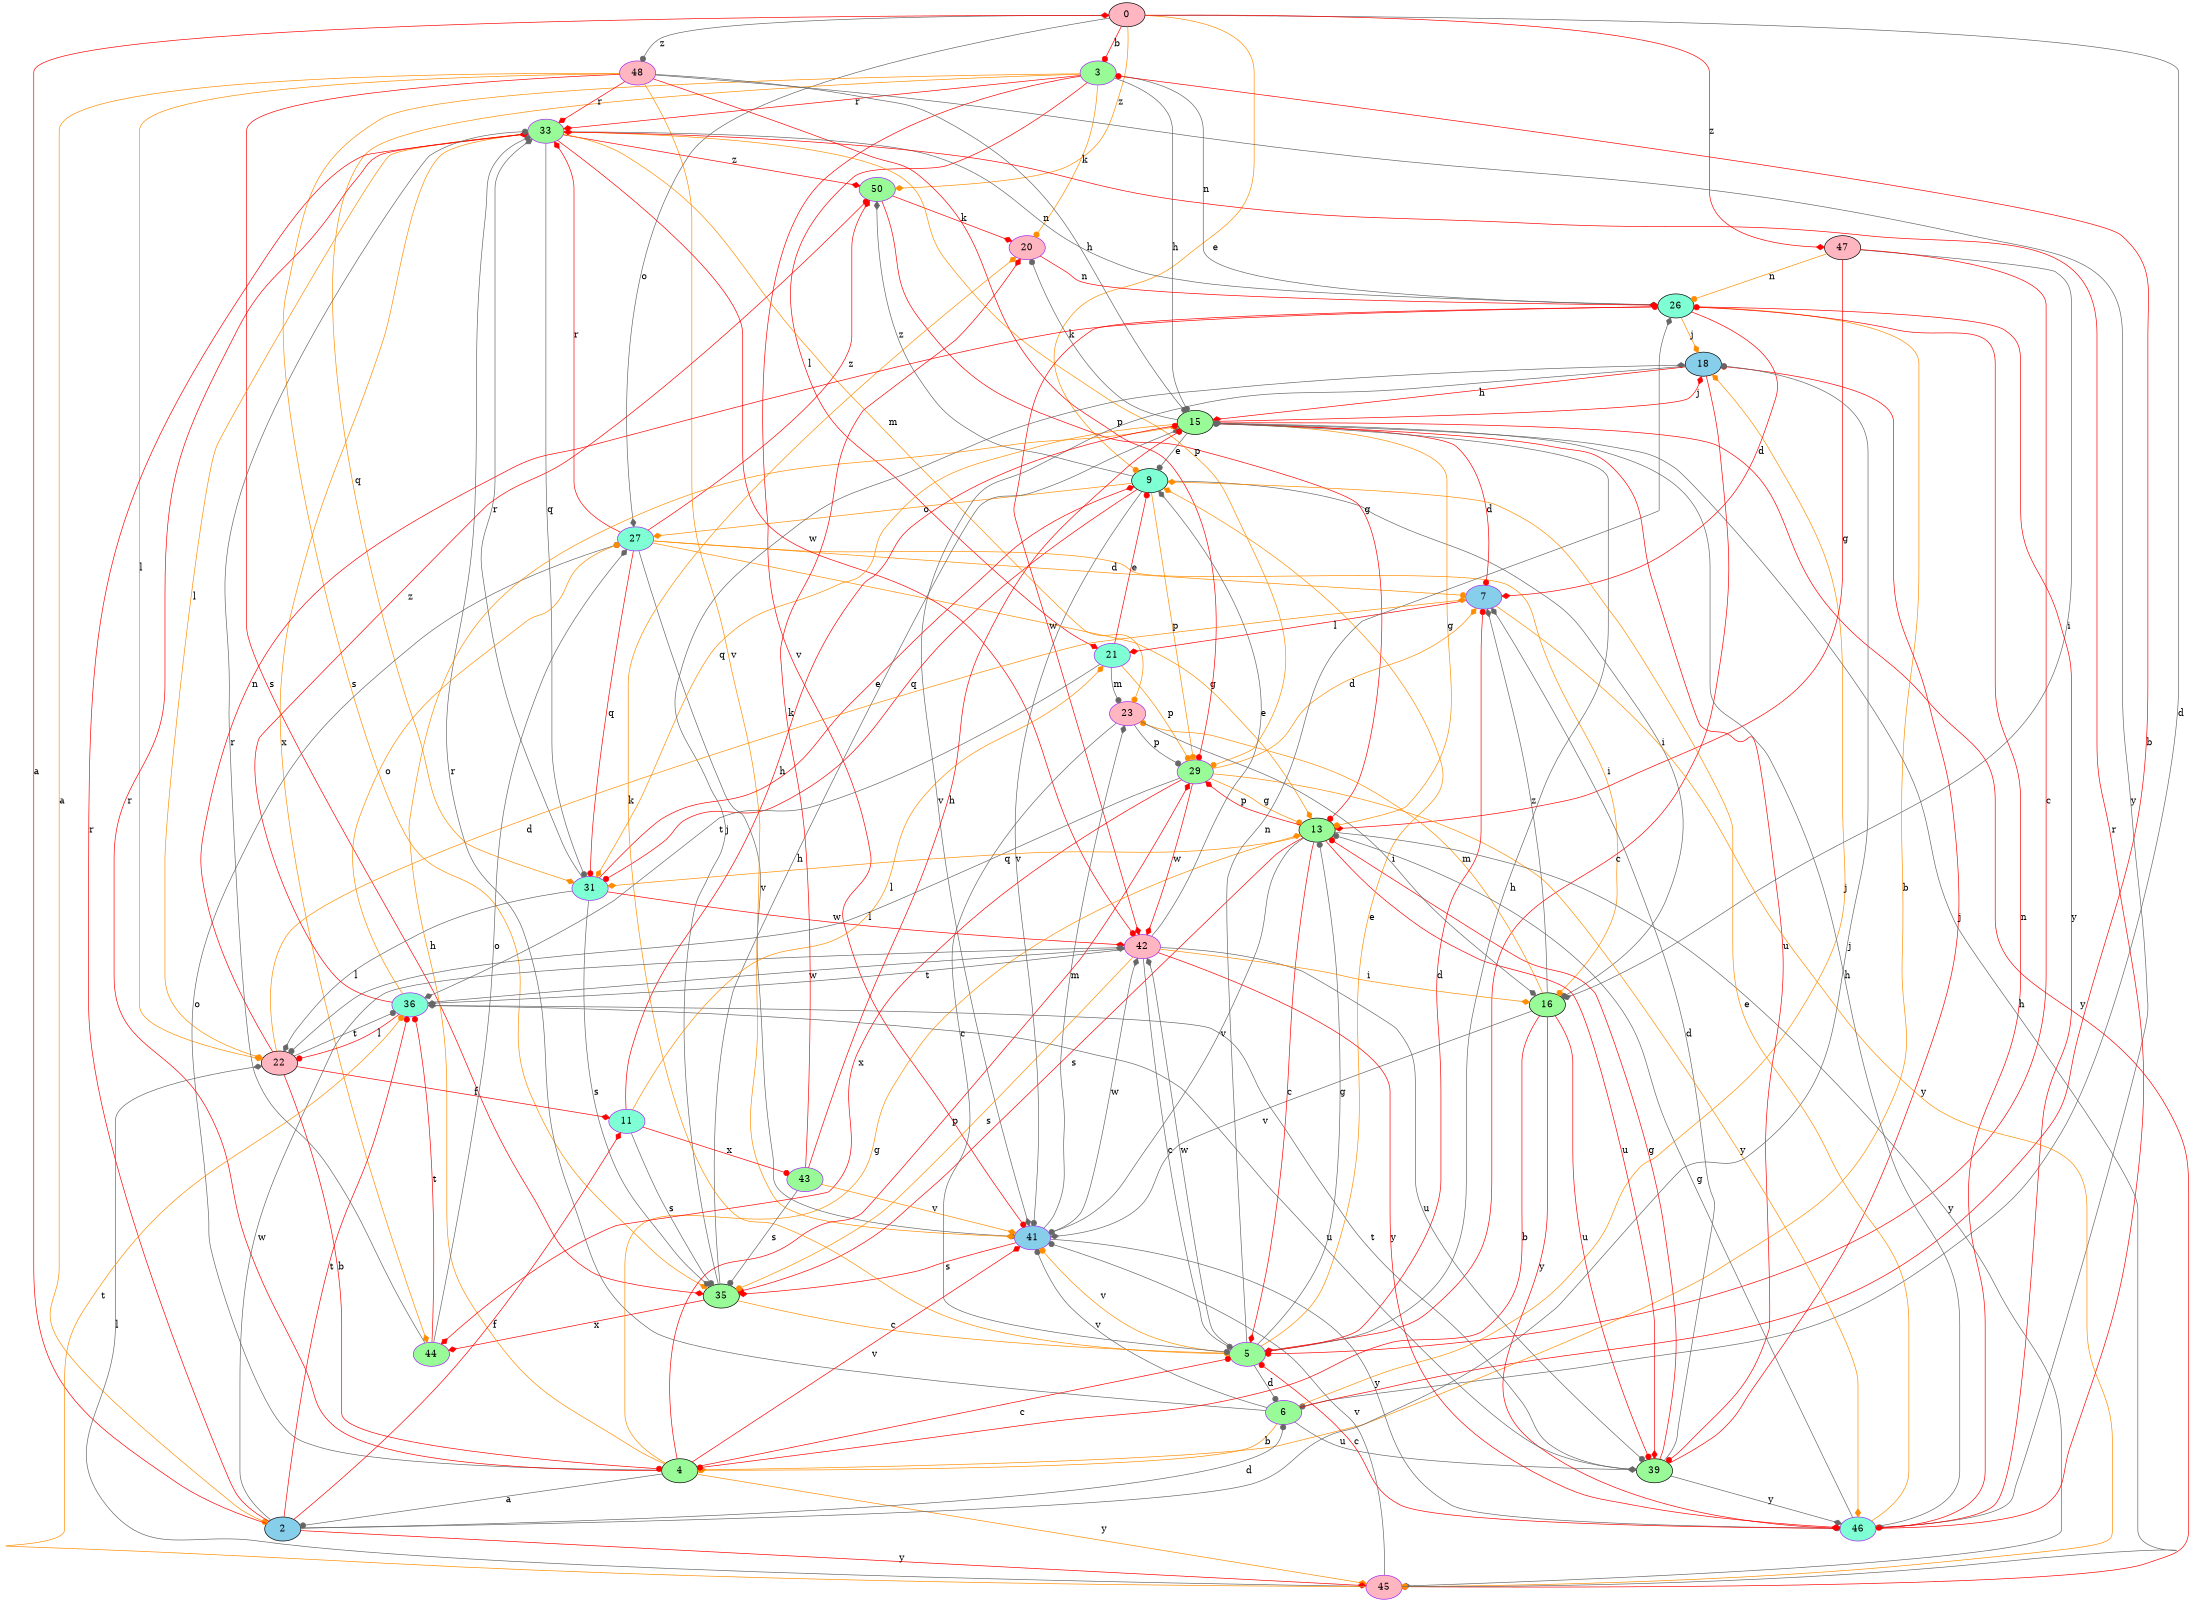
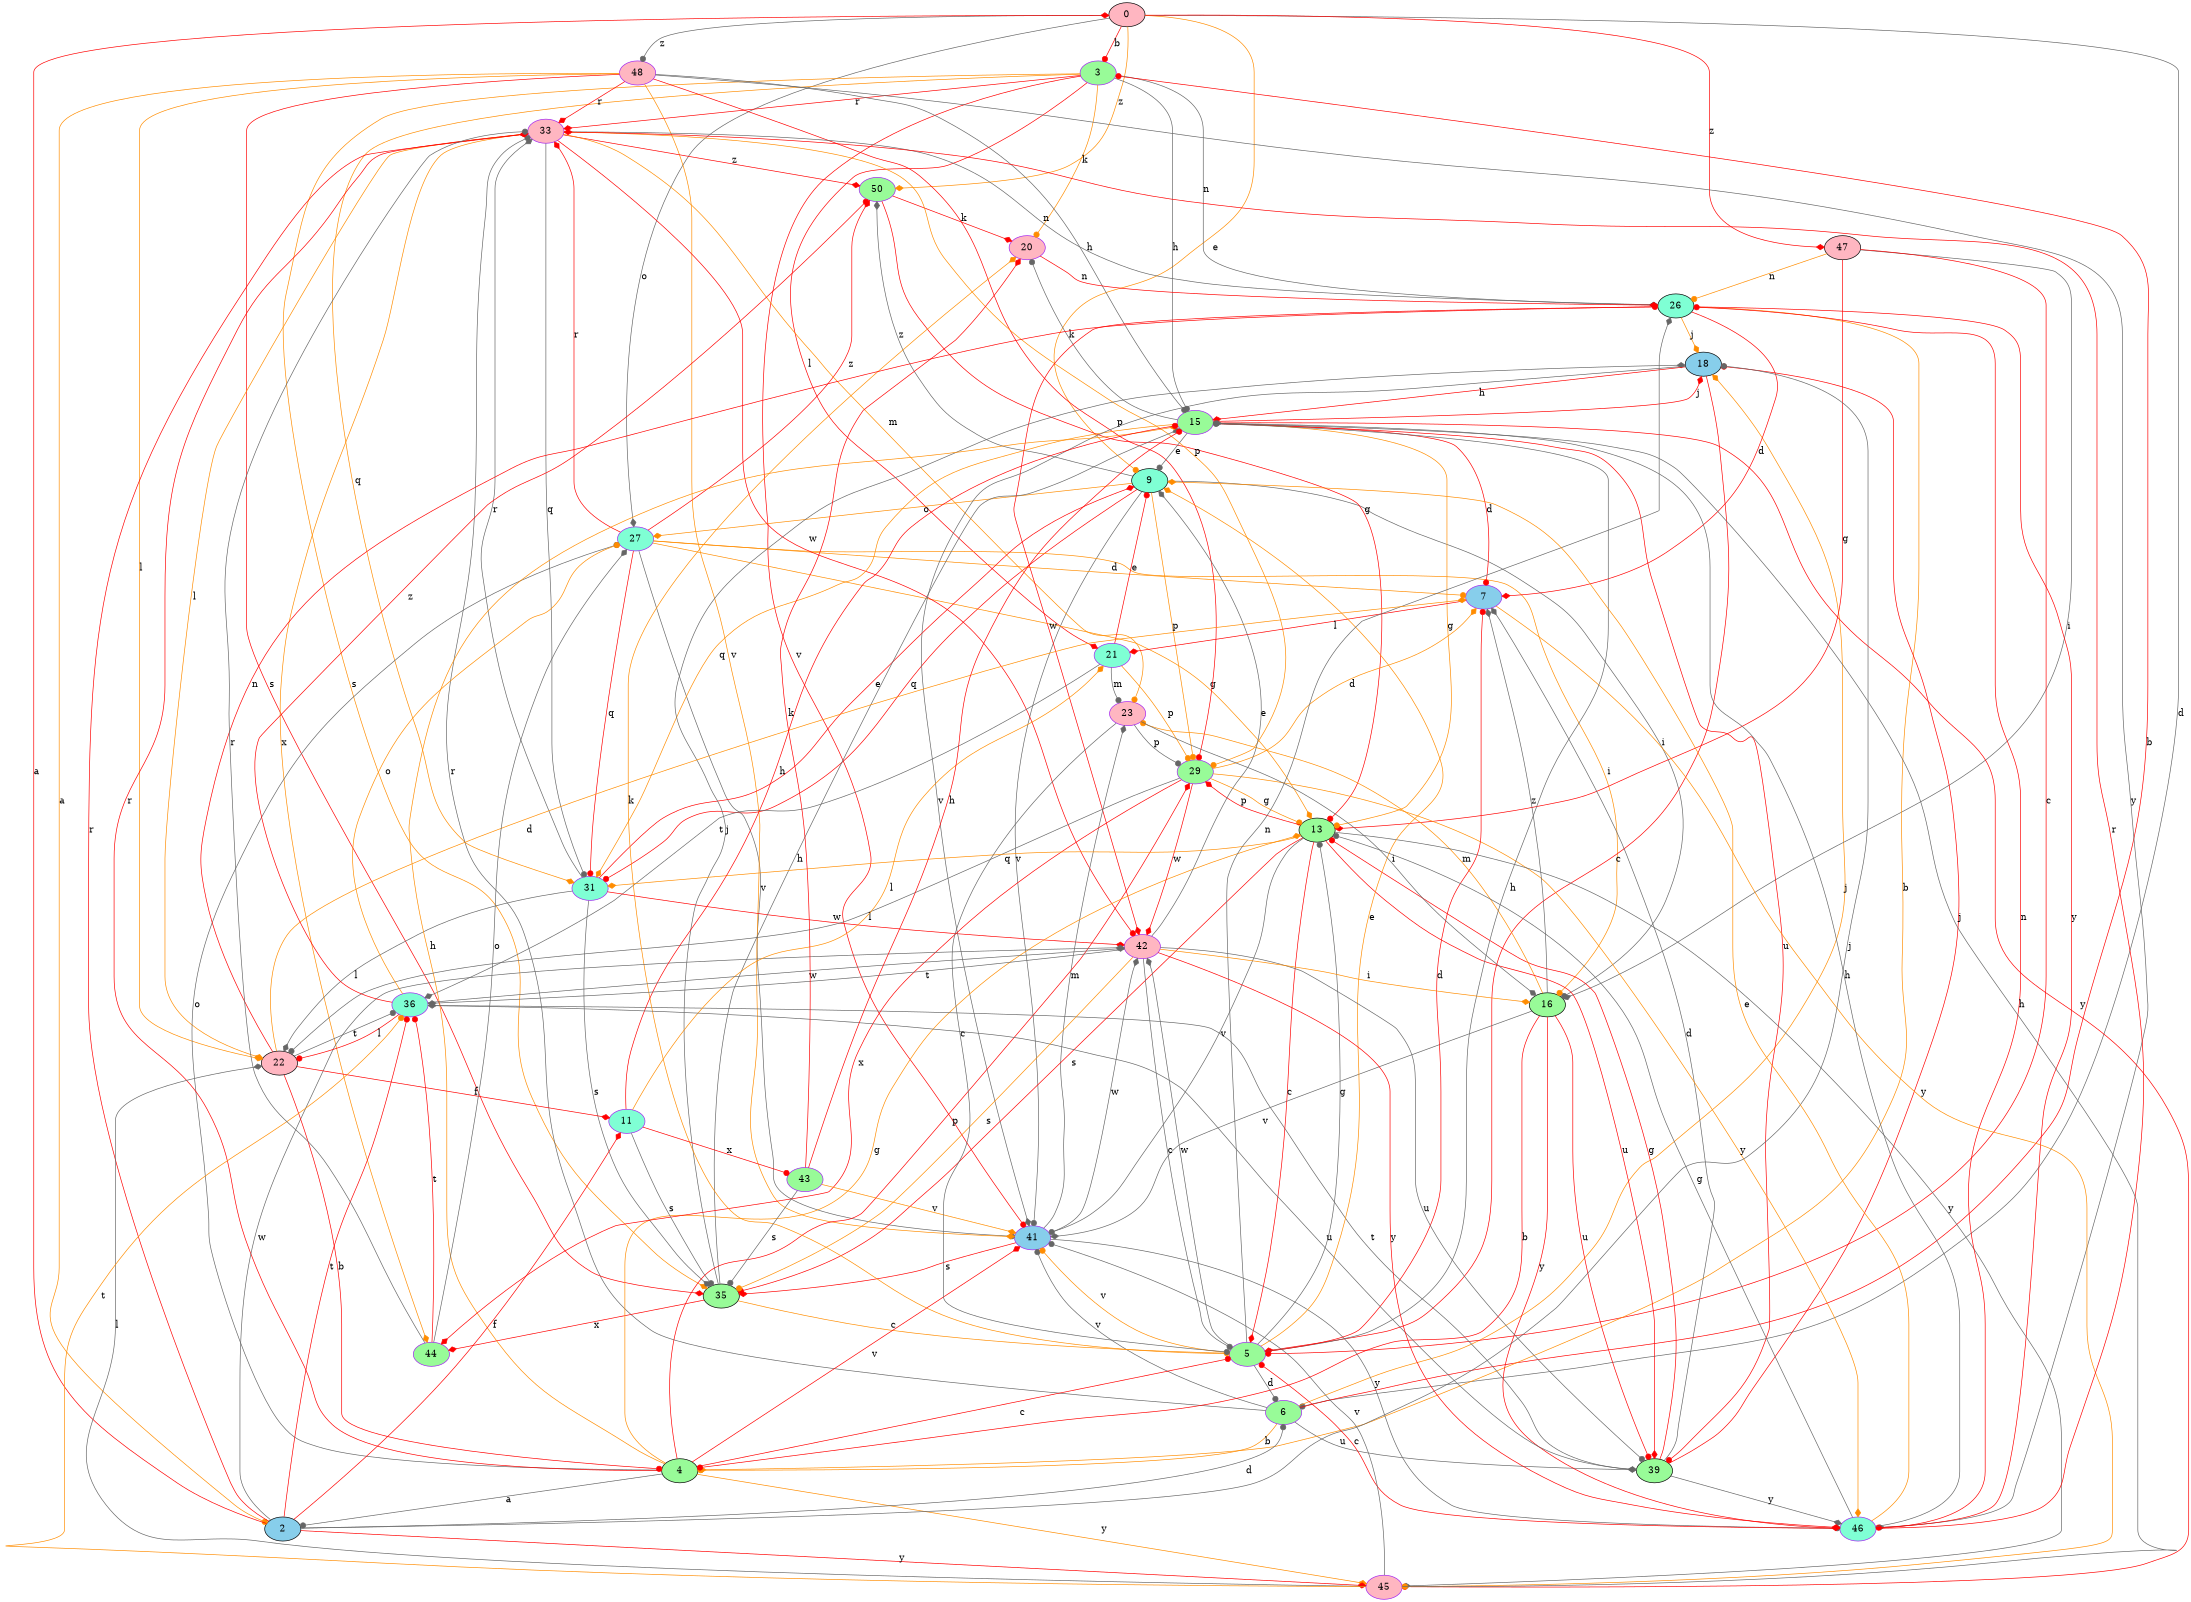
  strict digraph {
    node [color=purple fillcolor=palegreen style=filled]
    edge [arrowhead=diamond color=red]
    0 [color=black fillcolor=lightpink]
    3
    6
    9 [color=black fillcolor=aquamarine]
    27 [fillcolor=aquamarine]
    47 [color=black fillcolor=lightpink]
    48 [fillcolor=lightpink]
    50
-   33
-   15 [color=black]
+   33 [fillcolor=lightpink]
+   15
    20 [fillcolor=lightpink]
    21 [fillcolor=aquamarine]
    26 [color=black fillcolor=aquamarine]
    31 [fillcolor=aquamarine]
    35 [color=black]
    41 [fillcolor=skyblue]
    18 [color=black fillcolor=skyblue]
    4 [color=black]
    39 [color=black]
    29
    16 [color=black]
    13 [color=black]
    7 [fillcolor=skyblue]
    5
    2 [color=black fillcolor=skyblue]
    46 [fillcolor=aquamarine]
    22 [color=black fillcolor=lightpink]
    11 [fillcolor=aquamarine]
    36 [fillcolor=aquamarine]
    42 [fillcolor=lightpink]
    45 [fillcolor=lightpink]
    43
    23 [fillcolor=lightpink]
    44
    0 -> 3 [arrowhead=dot label=b]
    0 -> 6 [arrowhead=dot color=gray40 label=d]
    0 -> 9 [arrowhead=dot color=darkorange label=e]
    0 -> 27 [color=gray40 label=o]
    0 -> 47 [label=z]
    0 -> 48 [arrowhead=dot color=gray40 label=z]
    0 -> 50 [color=darkorange label=z]
    3 -> 33 [label=r]
    3 -> 15 [arrowhead=dot color=gray40 label=h]
    3 -> 20 [arrowhead=dot color=darkorange label=k]
    3 -> 21 [label=l]
    3 -> 26 [color=gray40 label=n]
    3 -> 31 [color=darkorange label=q]
    3 -> 35 [color=darkorange label=s]
    3 -> 41 [arrowhead=dot label=v]
    6 -> 3 [arrowhead=dot label=b]
    6 -> 33 [arrowhead=dot color=gray40 label=r]
    6 -> 41 [arrowhead=dot color=gray40 label=v]
    6 -> 18 [color=darkorange label=j]
    6 -> 4 [arrowhead=dot color=darkorange label=b]
    6 -> 39 [color=gray40 label=u]
    9 -> 27 [color=darkorange label=o]
    9 -> 50 [color=gray40 label=z]
    9 -> 31 [arrowhead=dot label=q]
    9 -> 41 [arrowhead=dot color=gray40 label=v]
    9 -> 29 [arrowhead=dot color=darkorange label=p]
    9 -> 16 [arrowhead=dot color=gray40 label=i]
    27 -> 50 [label=z]
    27 -> 33 [label=r]
    27 -> 31 [arrowhead=dot label=q]
    27 -> 41 [arrowhead=dot color=gray40 label=v]
    27 -> 16 [arrowhead=dot color=darkorange label=i]
    27 -> 13 [color=darkorange label=g]
    27 -> 7 [arrowhead=dot color=darkorange label=d]
    47 -> 26 [arrowhead=dot color=darkorange label=n]
    47 -> 16 [color=gray40 label=i]
    47 -> 13 [label=g]
    47 -> 5 [arrowhead=dot label=c]
    48 -> 33 [label=r]
    48 -> 15 [arrowhead=dot color=gray40 label=h]
    48 -> 35 [label=s]
    48 -> 41 [color=darkorange label=v]
    48 -> 29 [arrowhead=dot label=p]
    48 -> 2 [arrowhead=dot color=darkorange label=a]
    48 -> 46 [color=gray40 label=y]
    48 -> 22 [color=darkorange label=l]
    50 -> 20 [label=k]
    50 -> 13 [arrowhead=dot label=g]
    33 -> 50 [label=z]
    33 -> 26 [color=gray40 label=n]
    33 -> 31 [arrowhead=dot color=gray40 label=q]
    33 -> 29 [arrowhead=dot color=darkorange label=p]
    33 -> 22 [color=darkorange label=l]
    33 -> 42 [arrowhead=dot label=w]
    33 -> 23 [arrowhead=dot color=darkorange label=m]
    33 -> 44 [color=darkorange label=x]
    15 -> 9 [arrowhead=dot color=gray40 label=e]
    15 -> 20 [arrowhead=dot color=gray40 label=k]
    15 -> 31 [color=darkorange label=q]
    15 -> 18 [label=j]
    15 -> 39 [arrowhead=dot label=u]
    15 -> 13 [arrowhead=dot color=darkorange label=g]
    15 -> 7 [arrowhead=dot label=d]
    15 -> 45 [arrowhead=dot label=y]
    20 -> 26 [label=n]
    21 -> 9 [arrowhead=dot label=e]
    21 -> 29 [arrowhead=dot color=darkorange label=p]
    21 -> 36 [color=gray40 label=t]
    21 -> 23 [arrowhead=dot color=gray40 label=m]
    26 -> 18 [color=darkorange label=j]
    26 -> 4 [color=darkorange label=b]
    26 -> 7 [label=d]
    26 -> 46 [arrowhead=dot label=y]
    26 -> 42 [label=w]
    31 -> 9 [label=e]
    31 -> 33 [color=gray40 label=r]
    31 -> 35 [color=gray40 label=s]
    31 -> 22 [color=gray40 label=l]
    31 -> 42 [label=w]
    35 -> 15 [color=gray40 label=h]
    35 -> 18 [color=gray40 label=j]
    35 -> 5 [arrowhead=dot color=darkorange label=c]
    35 -> 44 [label=x]
    41 -> 35 [label=s]
    41 -> 46 [arrowhead=dot color=gray40 label=y]
    41 -> 42 [color=gray40 label=w]
    41 -> 23 [color=gray40 label=m]
    18 -> 15 [label=h]
    18 -> 41 [color=gray40 label=v]
    18 -> 5 [label=c]
    4 -> 27 [arrowhead=dot color=gray40 label=o]
    4 -> 33 [label=r]
    4 -> 15 [color=darkorange label=h]
    4 -> 41 [label=v]
    4 -> 29 [label=p]
    4 -> 13 [color=darkorange label=g]
    4 -> 5 [arrowhead=dot label=c]
    4 -> 2 [arrowhead=dot color=gray40 label=a]
    4 -> 45 [color=darkorange label=y]
    39 -> 18 [arrowhead=dot label=j]
    39 -> 13 [arrowhead=dot label=g]
    39 -> 7 [color=gray40 label=d]
    39 -> 46 [color=gray40 label=y]
    39 -> 36 [color=gray40 label=t]
    29 -> 13 [arrowhead=dot color=darkorange label=g]
    29 -> 7 [color=darkorange label=d]
    29 -> 46 [color=darkorange label=y]
    29 -> 22 [arrowhead=dot color=gray40 label=l]
    29 -> 42 [label=w]
    29 -> 44 [label=x]
    16 -> 41 [color=gray40 label=v]
    16 -> 4 [arrowhead=dot label=b]
    16 -> 39 [arrowhead=dot label=u]
    16 -> 7 [color=gray40 label=z]
    16 -> 46 [label=y]
    16 -> 23 [arrowhead=dot color=darkorange label=m]
    13 -> 31 [color=darkorange label=q]
    13 -> 35 [arrowhead=dot label=s]
    13 -> 41 [arrowhead=dot color=gray40 label=v]
    13 -> 39 [label=u]
    13 -> 29 [label=p]
    13 -> 5 [label=c]
    13 -> 45 [color=gray40 label=y]
    7 -> 21 [label=l]
    7 -> 45 [arrowhead=dot color=darkorange label=y]
    5 -> 6 [arrowhead=dot color=gray40 label=d]
    5 -> 9 [color=darkorange label=e]
    5 -> 15 [arrowhead=dot color=gray40 label=h]
    5 -> 20 [color=darkorange label=k]
    5 -> 26 [color=gray40 label=n]
    5 -> 41 [arrowhead=dot color=darkorange label=v]
    5 -> 13 [arrowhead=dot color=gray40 label=g]
    5 -> 7 [arrowhead=dot label=d]
    5 -> 42 [color=gray40 label=w]
    2 -> 0 [label=a]
    2 -> 6 [arrowhead=dot color=gray40 label=d]
    2 -> 33 [label=r]
    2 -> 18 [arrowhead=dot color=gray40 label=j]
    2 -> 11 [label=f]
    2 -> 36 [arrowhead=dot label=t]
    2 -> 42 [color=gray40 label=w]
    2 -> 45 [label=y]
    46 -> 9 [color=darkorange label=e]
    46 -> 33 [label=r]
    46 -> 15 [color=gray40 label=h]
    46 -> 26 [arrowhead=dot label=n]
    46 -> 13 [arrowhead=dot color=gray40 label=g]
    46 -> 5 [arrowhead=dot label=c]
    22 -> 26 [arrowhead=dot label=n]
    22 -> 4 [arrowhead=dot label=b]
    22 -> 7 [color=darkorange label=d]
    22 -> 11 [label=f]
    22 -> 36 [arrowhead=dot color=gray40 label=t]
    11 -> 15 [arrowhead=dot label=h]
    11 -> 21 [color=darkorange label=l]
    11 -> 35 [arrowhead=dot color=gray40 label=s]
    11 -> 43 [arrowhead=dot label=x]
    36 -> 27 [arrowhead=dot color=darkorange label=o]
    36 -> 50 [arrowhead=dot label=z]
    36 -> 39 [color=gray40 label=u]
    36 -> 22 [arrowhead=dot label=l]
    36 -> 42 [color=gray40 label=w]
    42 -> 9 [color=gray40 label=e]
    42 -> 35 [arrowhead=dot color=darkorange label=s]
    42 -> 39 [arrowhead=dot color=gray40 label=u]
    42 -> 16 [color=darkorange label=i]
    42 -> 5 [arrowhead=dot color=gray40 label=c]
    42 -> 46 [label=y]
    42 -> 36 [color=gray40 label=t]
    45 -> 15 [arrowhead=dot color=gray40 label=h]
    45 -> 41 [arrowhead=dot color=gray40 label=v]
    45 -> 22 [color=gray40 label=l]
    45 -> 36 [arrowhead=dot color=darkorange label=t]
    43 -> 15 [arrowhead=dot label=h]
    43 -> 20 [label=k]
    43 -> 35 [arrowhead=dot color=gray40 label=s]
    43 -> 41 [color=darkorange label=v]
    23 -> 29 [arrowhead=dot color=gray40 label=p]
    23 -> 16 [color=gray40 label=i]
    23 -> 5 [arrowhead=dot color=gray40 label=c]
    44 -> 27 [color=gray40 label=o]
    44 -> 33 [arrowhead=dot color=gray40 label=r]
    44 -> 36 [arrowhead=dot label=t]
  }
